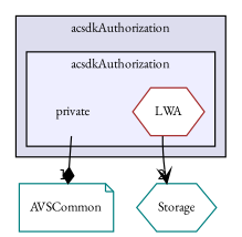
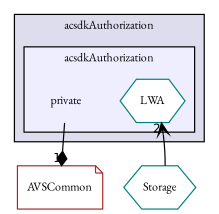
  digraph {
    compound=true
    fontname="EB Garamond"
    node [color=brown fontname="EB Garamond" fontsize=10 shape=hexagon fillcolor=white style=filled]
    edge [fontname="EB Garamond" labeldistance=1.5 labelfontname=Helvetica labelfontsize=10]
    n1 [label=private shape=plaintext fillcolor="" style=""]
-   n2 [label=LWA]
-   n3 [color=teal label=AVSCommon shape=note]
+   n2 [color=teal label=LWA]
+   n3 [label=AVSCommon shape=note]
    n4 [color=teal label=Storage]
    subgraph cluster_1 {
      bgcolor="#ddddee"
      fontsize=10
      label=acsdkAuthorization
      pencolor=black
      subgraph cluster_2 {
        bgcolor="#eeeeff"
        fontsize=10
        label=acsdkAuthorization
        pencolor=black
        n1
        n2
      }
    }
    n1 -> n3 [arrowhead=diamond headlabel=1]
-   n2 -> n4 [arrowhead=vee headlabel=2]
+   n4 -> n2 [arrowhead=vee headlabel=2]
  }
